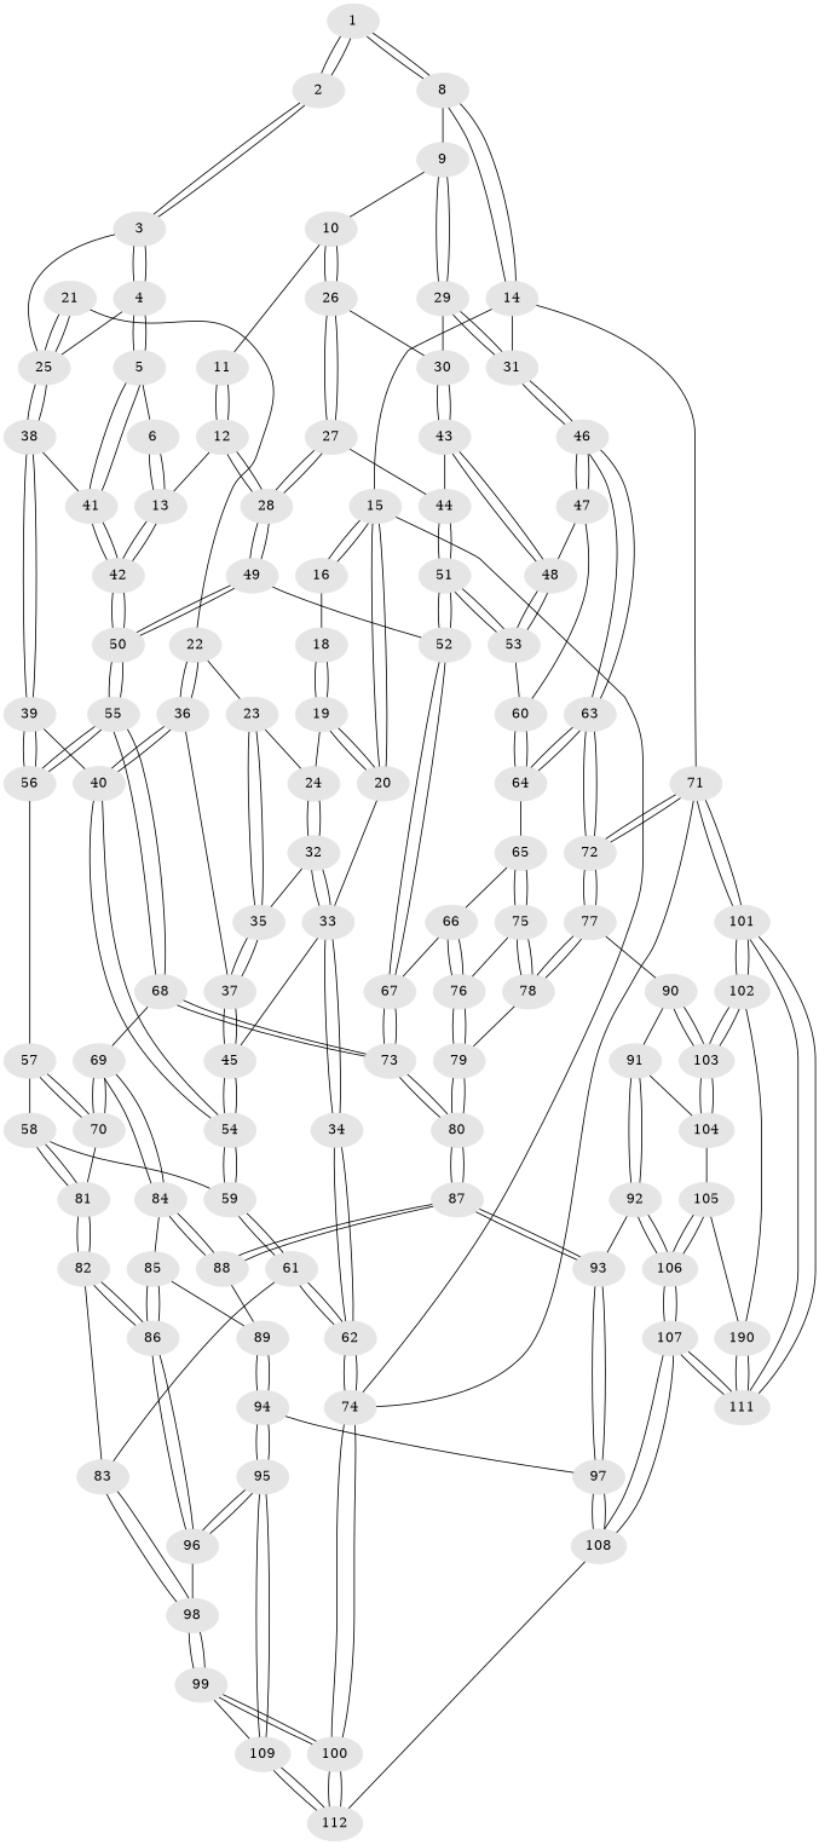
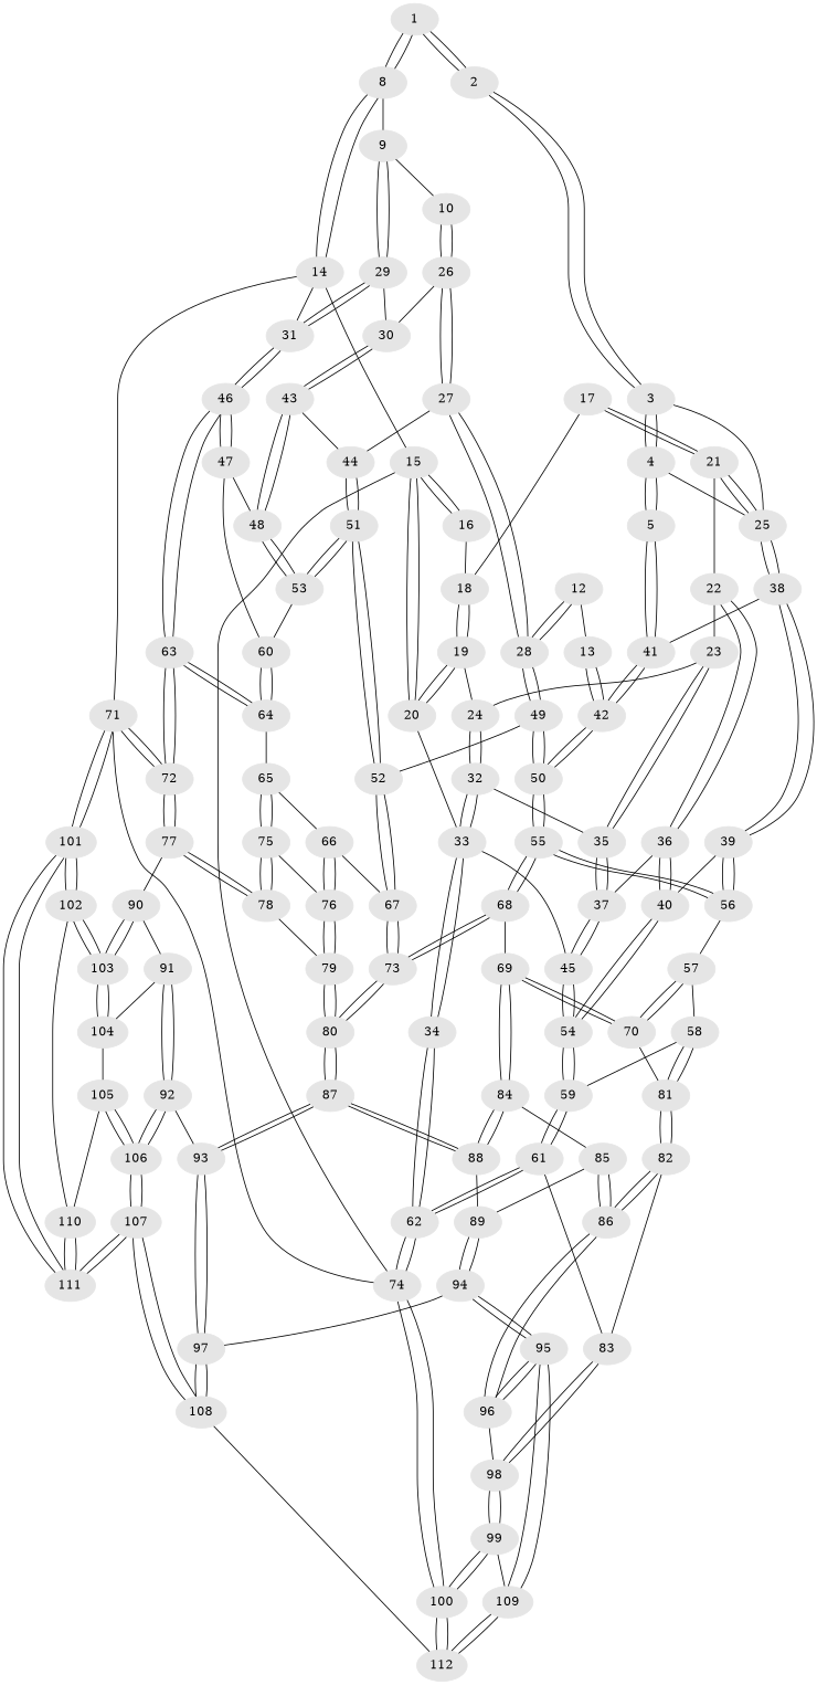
  graph {
    node [color=gray90 style=filled]
    1
    2
    8
    3
    9
    14
    4
    25
    5
+   17
    18
    21
-   6
    41
    38
    13
    42
-   11
    12
    10
    29
    15
    31
    71
    26
    30
    27
    28
    49
    50
    16
    20
    74
    46
    72
    101
    33
    100
    19
    22
    24
    32
    34
    62
    23
    36
    35
    37
    40
    39
    44
    43
    51
    52
    48
    47
    63
    45
    54
    56
    57
    59
    55
    53
    60
    64
    67
    68
    73
    61
    69
    58
    70
    81
    82
    83
    65
    98
    77
    66
    75
    76
    78
    79
    80
    84
    85
    88
    102
    111
    90
    87
    112
    91
    103
    93
    86
    96
    99
    89
    94
    97
    95
    92
    104
    106
    105
    107
    108
    109
-   110 [label=190]
+   110
    1 -- 2
    1 -- 2
    1 -- 8
    1 -- 8
    2 -- 3
    2 -- 3
    8 -- 9
    8 -- 14
    8 -- 14
    3 -- 4
    3 -- 4
    3 -- 25
    9 -- 10
    9 -- 29
    9 -- 29
    14 -- 15
    14 -- 31
    14 -- 71
    4 -- 25
    4 -- 5
    4 -- 5
    25 -- 38
    25 -- 38
-   5 -- 6
    5 -- 41
    5 -- 41
+   17 -- 18
+   17 -- 21
+   17 -- 21
    18 -- 19
    18 -- 19
    21 -- 25
    21 -- 25
    21 -- 22
-   6 -- 13
-   6 -- 13
    41 -- 42
    41 -- 42
    38 -- 41
    38 -- 39
    38 -- 39
    13 -- 42
    13 -- 42
    42 -- 50
    42 -- 50
-   11 -- 12
-   11 -- 12
    12 -- 13
    12 -- 28
    12 -- 28
-   10 -- 11
    10 -- 26
    10 -- 26
    29 -- 31
    29 -- 31
    29 -- 30
    15 -- 16
    15 -- 16
    15 -- 20
    15 -- 20
    15 -- 74
    31 -- 46
    31 -- 46
    71 -- 74
    71 -- 72
    71 -- 72
    71 -- 101
    71 -- 101
    26 -- 30
    26 -- 27
    26 -- 27
    30 -- 43
    30 -- 43
    27 -- 28
    27 -- 28
    27 -- 44
    28 -- 49
    28 -- 49
    49 -- 50
    49 -- 50
    49 -- 52
    50 -- 55
    50 -- 55
    16 -- 18
    20 -- 33
    74 -- 100
    74 -- 100
    46 -- 47
    46 -- 47
    46 -- 63
    46 -- 63
    72 -- 77
    72 -- 77
    101 -- 102
    101 -- 102
    101 -- 111
    101 -- 111
    33 -- 34
    33 -- 34
    33 -- 45
    100 -- 112
    100 -- 112
    19 -- 20
    19 -- 20
    19 -- 24
    22 -- 23
    22 -- 36
    22 -- 36
    24 -- 32
    24 -- 32
    32 -- 33
    32 -- 33
    32 -- 35
    34 -- 62
    34 -- 62
    62 -- 74
    62 -- 74
    23 -- 24
    23 -- 35
    23 -- 35
    36 -- 37
    36 -- 40
    36 -- 40
    35 -- 37
    35 -- 37
    37 -- 45
    37 -- 45
    40 -- 54
    40 -- 54
    39 -- 40
    39 -- 56
    39 -- 56
    44 -- 51
    44 -- 51
    43 -- 44
    43 -- 48
    43 -- 48
    51 -- 52
    51 -- 52
    51 -- 53
    51 -- 53
    52 -- 67
    52 -- 67
    48 -- 53
    48 -- 53
    47 -- 48
    47 -- 60
    63 -- 72
    63 -- 72
    63 -- 64
    63 -- 64
    45 -- 54
    45 -- 54
    54 -- 59
    54 -- 59
    56 -- 57
    57 -- 58
    57 -- 70
    57 -- 70
    59 -- 61
    59 -- 61
    55 -- 56
    55 -- 56
    55 -- 68
    55 -- 68
    53 -- 60
    60 -- 64
    60 -- 64
    64 -- 65
    67 -- 73
    67 -- 73
    68 -- 73
    68 -- 73
    68 -- 69
    73 -- 80
    73 -- 80
    61 -- 62
    61 -- 62
    61 -- 83
    69 -- 70
    69 -- 70
    69 -- 84
    69 -- 84
    58 -- 59
    58 -- 81
    58 -- 81
    70 -- 81
    81 -- 82
    81 -- 82
    82 -- 83
    82 -- 86
    82 -- 86
    83 -- 98
    83 -- 98
    65 -- 66
    65 -- 75
    65 -- 75
    98 -- 99
    98 -- 99
    77 -- 78
    77 -- 78
    77 -- 90
    66 -- 67
    66 -- 76
    66 -- 76
    75 -- 76
    75 -- 78
    75 -- 78
    76 -- 79
    76 -- 79
    78 -- 79
    79 -- 80
    79 -- 80
    80 -- 87
    80 -- 87
    84 -- 85
    84 -- 88
    84 -- 88
    85 -- 86
    85 -- 86
    85 -- 89
    88 -- 89
    102 -- 103
    102 -- 103
    102 -- 110
    90 -- 91
    90 -- 103
    90 -- 103
    87 -- 88
    87 -- 88
    87 -- 93
    87 -- 93
    91 -- 92
    91 -- 92
    91 -- 104
    103 -- 104
    103 -- 104
    93 -- 97
    93 -- 97
    86 -- 96
    86 -- 96
    96 -- 98
    99 -- 100
    99 -- 100
    99 -- 109
    89 -- 94
    89 -- 94
    94 -- 97
    94 -- 95
    94 -- 95
    97 -- 108
    97 -- 108
    95 -- 96
    95 -- 96
    95 -- 109
    95 -- 109
    92 -- 93
    92 -- 106
    92 -- 106
    104 -- 105
    106 -- 107
    106 -- 107
    105 -- 106
    105 -- 106
    105 -- 110
    107 -- 111
    107 -- 111
    107 -- 108
    107 -- 108
    108 -- 112
    109 -- 112
    109 -- 112
    110 -- 111
    110 -- 111
  }
